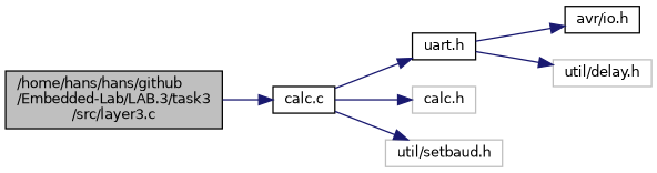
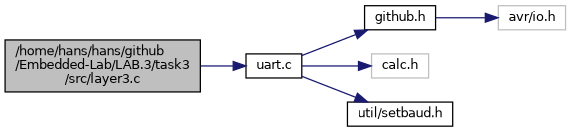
  digraph {
    fontname="DejaVu Sans"
    rankdir=LR
    node [color=grey75 fillcolor=white fontname="DejaVu Sans" fontsize=10 shape=record style=filled]
    edge [color=midnightblue fontname="DejaVu Sans" fontsize=10 labelfontname=Helvetica labelfontsize=10 style=solid]
    n1 [color=black fillcolor=grey75 fontcolor=black height=0.2 label="/home/hans/hans/github\l/Embedded-Lab/LAB.3/task3\l/src/layer3.c" width=0.4]
-   n2 [color=black height=0.2 label="calc.c" width=0.4]
-   n3 [color=black height=0.2 label="uart.h" width=0.4]
+   n2 [color=black height=0.2 label="uart.c" width=0.4]
+   n3 [color=black height=0.2 label="github.h" width=0.4]
    n4 [height=0.2 label="calc.h" width=0.4]
-   n5 [height=0.2 label="util/setbaud.h" width=0.4]
-   n6 [color=black height=0.2 label="avr/io.h" width=0.4]
-   n7 [height=0.2 label="util/delay.h" width=0.4]
+   n5 [color=black height=0.2 label="util/setbaud.h" width=0.4]
+   n6 [height=0.2 label="avr/io.h" width=0.4]
    n1 -> n2
    n2 -> n3
    n2 -> n4
    n2 -> n5
    n3 -> n6
-   n3 -> n7
  }
